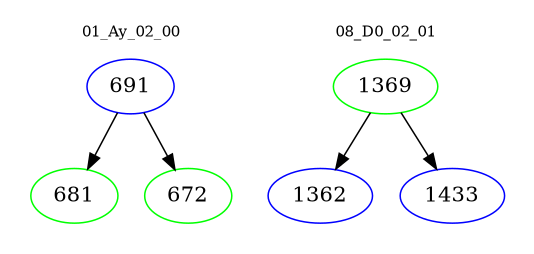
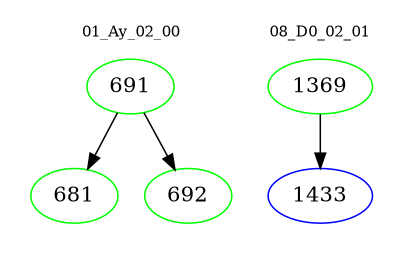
  digraph {
    node [color=green]
    edge [color=black]
-   n1 [color=blue label=691]
+   n1 [label=691]
    n2 [label=681]
-   n3 [label=672]
+   n3 [label=692]
    n4 [label=1369]
-   n5 [color=blue label=1362]
    n6 [color=blue label=1433]
    subgraph cluster_1 {
      color=white
      fontsize=10
      label="01_Ay_02_00"
      n1
      n2
      n3
    }
    subgraph cluster_2 {
      color=white
      fontsize=10
      label="08_D0_02_01"
      n4
-     n5
      n6
    }
    n1 -> n2
    n1 -> n3
-   n4 -> n5
    n4 -> n6
  }
